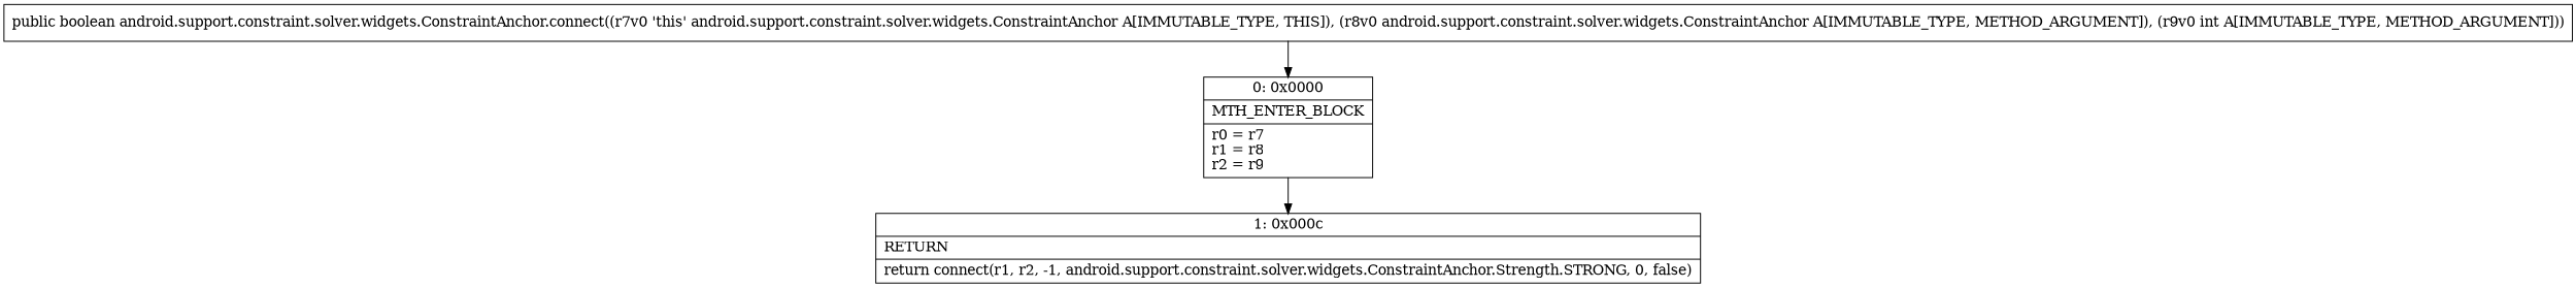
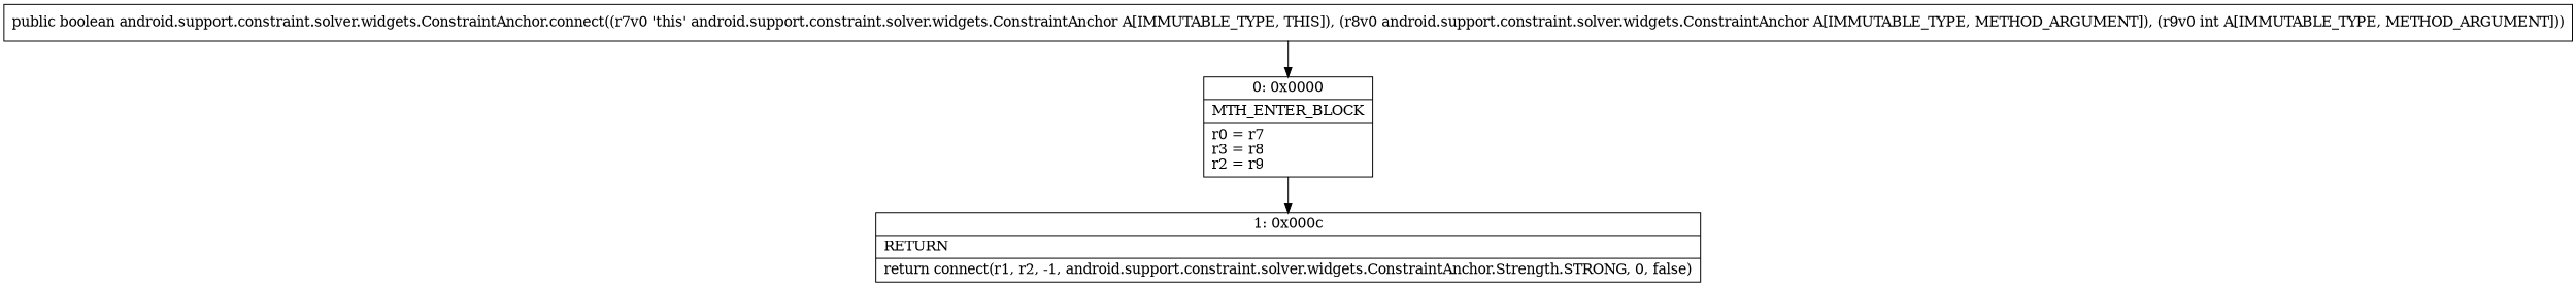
  digraph {
    node [shape=record]
-   n1 [label="{0\:\ 0x0000|MTH_ENTER_BLOCK\l|r0 = r7\lr1 = r8\lr2 = r9\l}"]
+   n1 [label="{0\:\ 0x0000|MTH_ENTER_BLOCK\l|r0 = r7\lr3 = r8\lr2 = r9\l}"]
    n2 [label="{1\:\ 0x000c|RETURN\l|return connect(r1, r2, \-1, android.support.constraint.solver.widgets.ConstraintAnchor.Strength.STRONG, 0, false)\l}"]
    n3 [label="{public boolean android.support.constraint.solver.widgets.ConstraintAnchor.connect((r7v0 'this' android.support.constraint.solver.widgets.ConstraintAnchor A[IMMUTABLE_TYPE, THIS]), (r8v0 android.support.constraint.solver.widgets.ConstraintAnchor A[IMMUTABLE_TYPE, METHOD_ARGUMENT]), (r9v0 int A[IMMUTABLE_TYPE, METHOD_ARGUMENT])) }"]
    n1 -> n2
    n3 -> n1
  }
